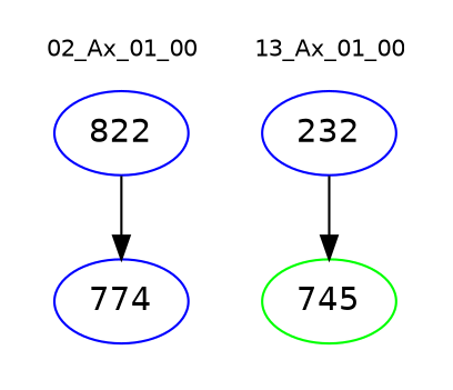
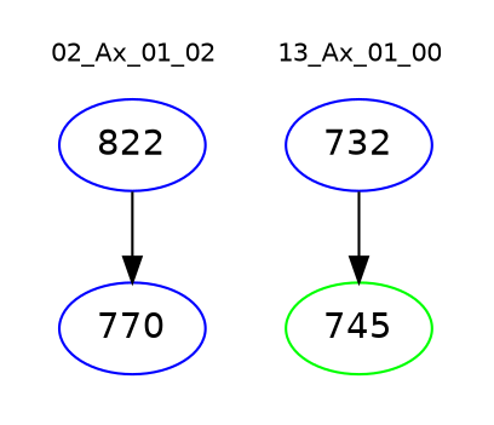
  digraph {
    fontname="DejaVu Sans"
    node [color=blue fontname="DejaVu Sans"]
    edge [color=black fontname="DejaVu Sans"]
    n1 [label=822]
-   n2 [label=774]
-   n3 [label=232]
+   n2 [label=770]
+   n3 [label=732]
    n4 [color=green label=745]
    subgraph cluster_1 {
      color=white
      fontsize=10
-     label="02_Ax_01_00"
+     label="02_Ax_01_02"
      n1
      n2
    }
    subgraph cluster_2 {
      color=white
      fontsize=10
      label="13_Ax_01_00"
      n3
      n4
    }
    n1 -> n2
    n3 -> n4
  }
